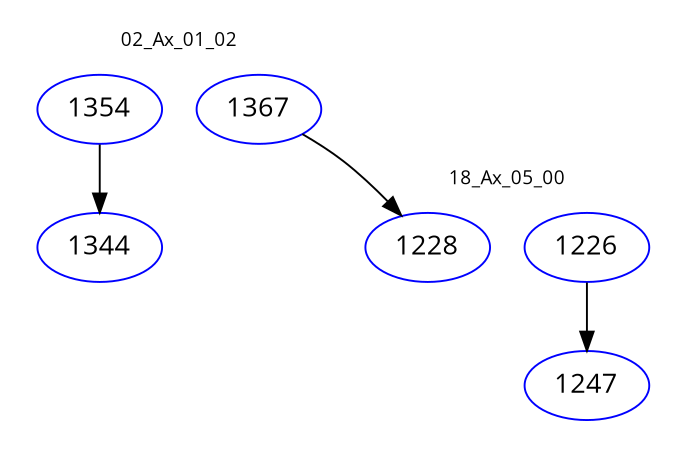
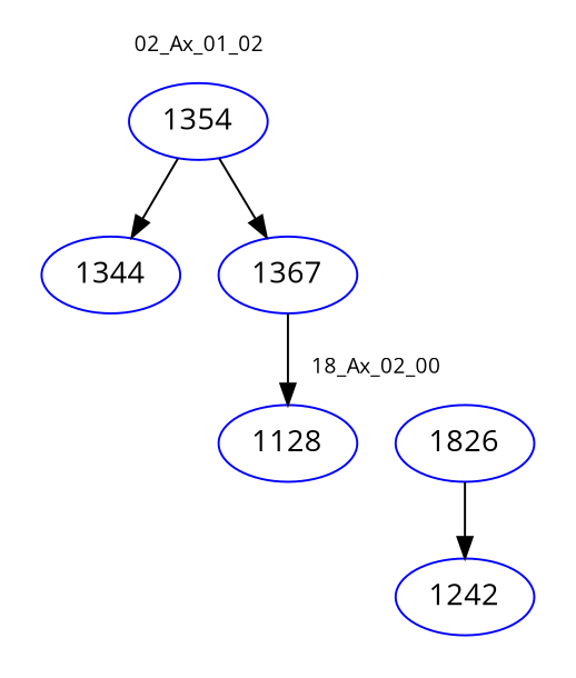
  digraph {
    fontname="Open Sans"
    node [color=blue fontname="Open Sans"]
    edge [color=black fontname="Open Sans"]
    n1 [label=1354]
    n2 [label=1344]
    n3 [label=1367]
-   n4 [label=1226]
-   n5 [label=1228]
-   n6 [label=1247]
+   n4 [label=1826]
+   n5 [label=1128]
+   n6 [label=1242]
    subgraph cluster_1 {
      color=white
      fontsize=10
      label="02_Ax_01_02"
      n1
      n2
      n3
    }
    subgraph cluster_2 {
      color=white
      fontsize=10
-     label="18_Ax_05_00"
+     label="18_Ax_02_00"
      n4
      n5
      n6
    }
    n1 -> n2
+   n1 -> n3
    n3 -> n5
    n4 -> n6
  }
